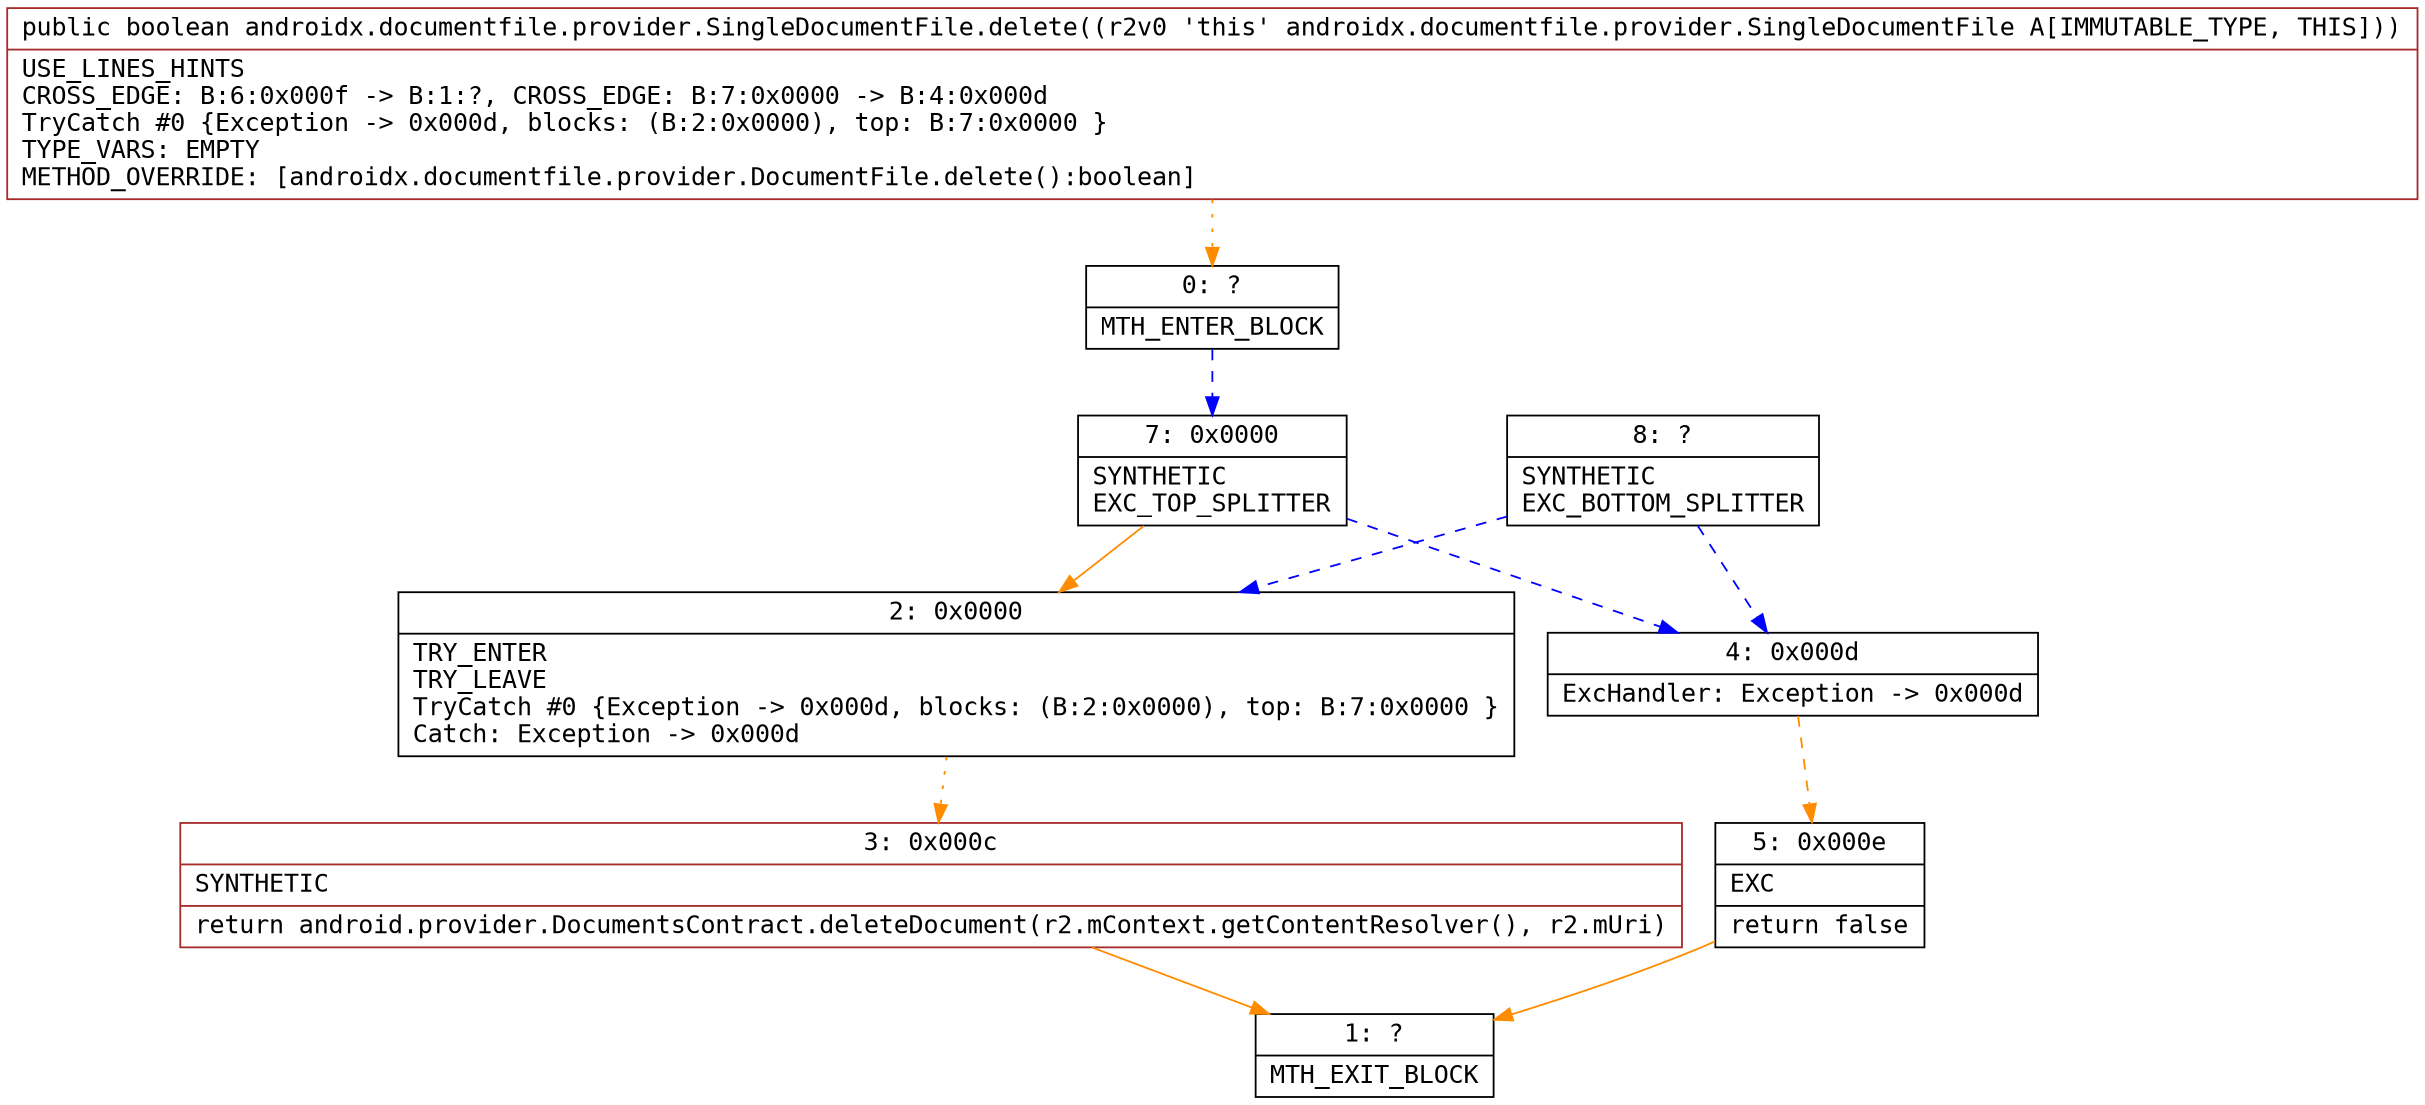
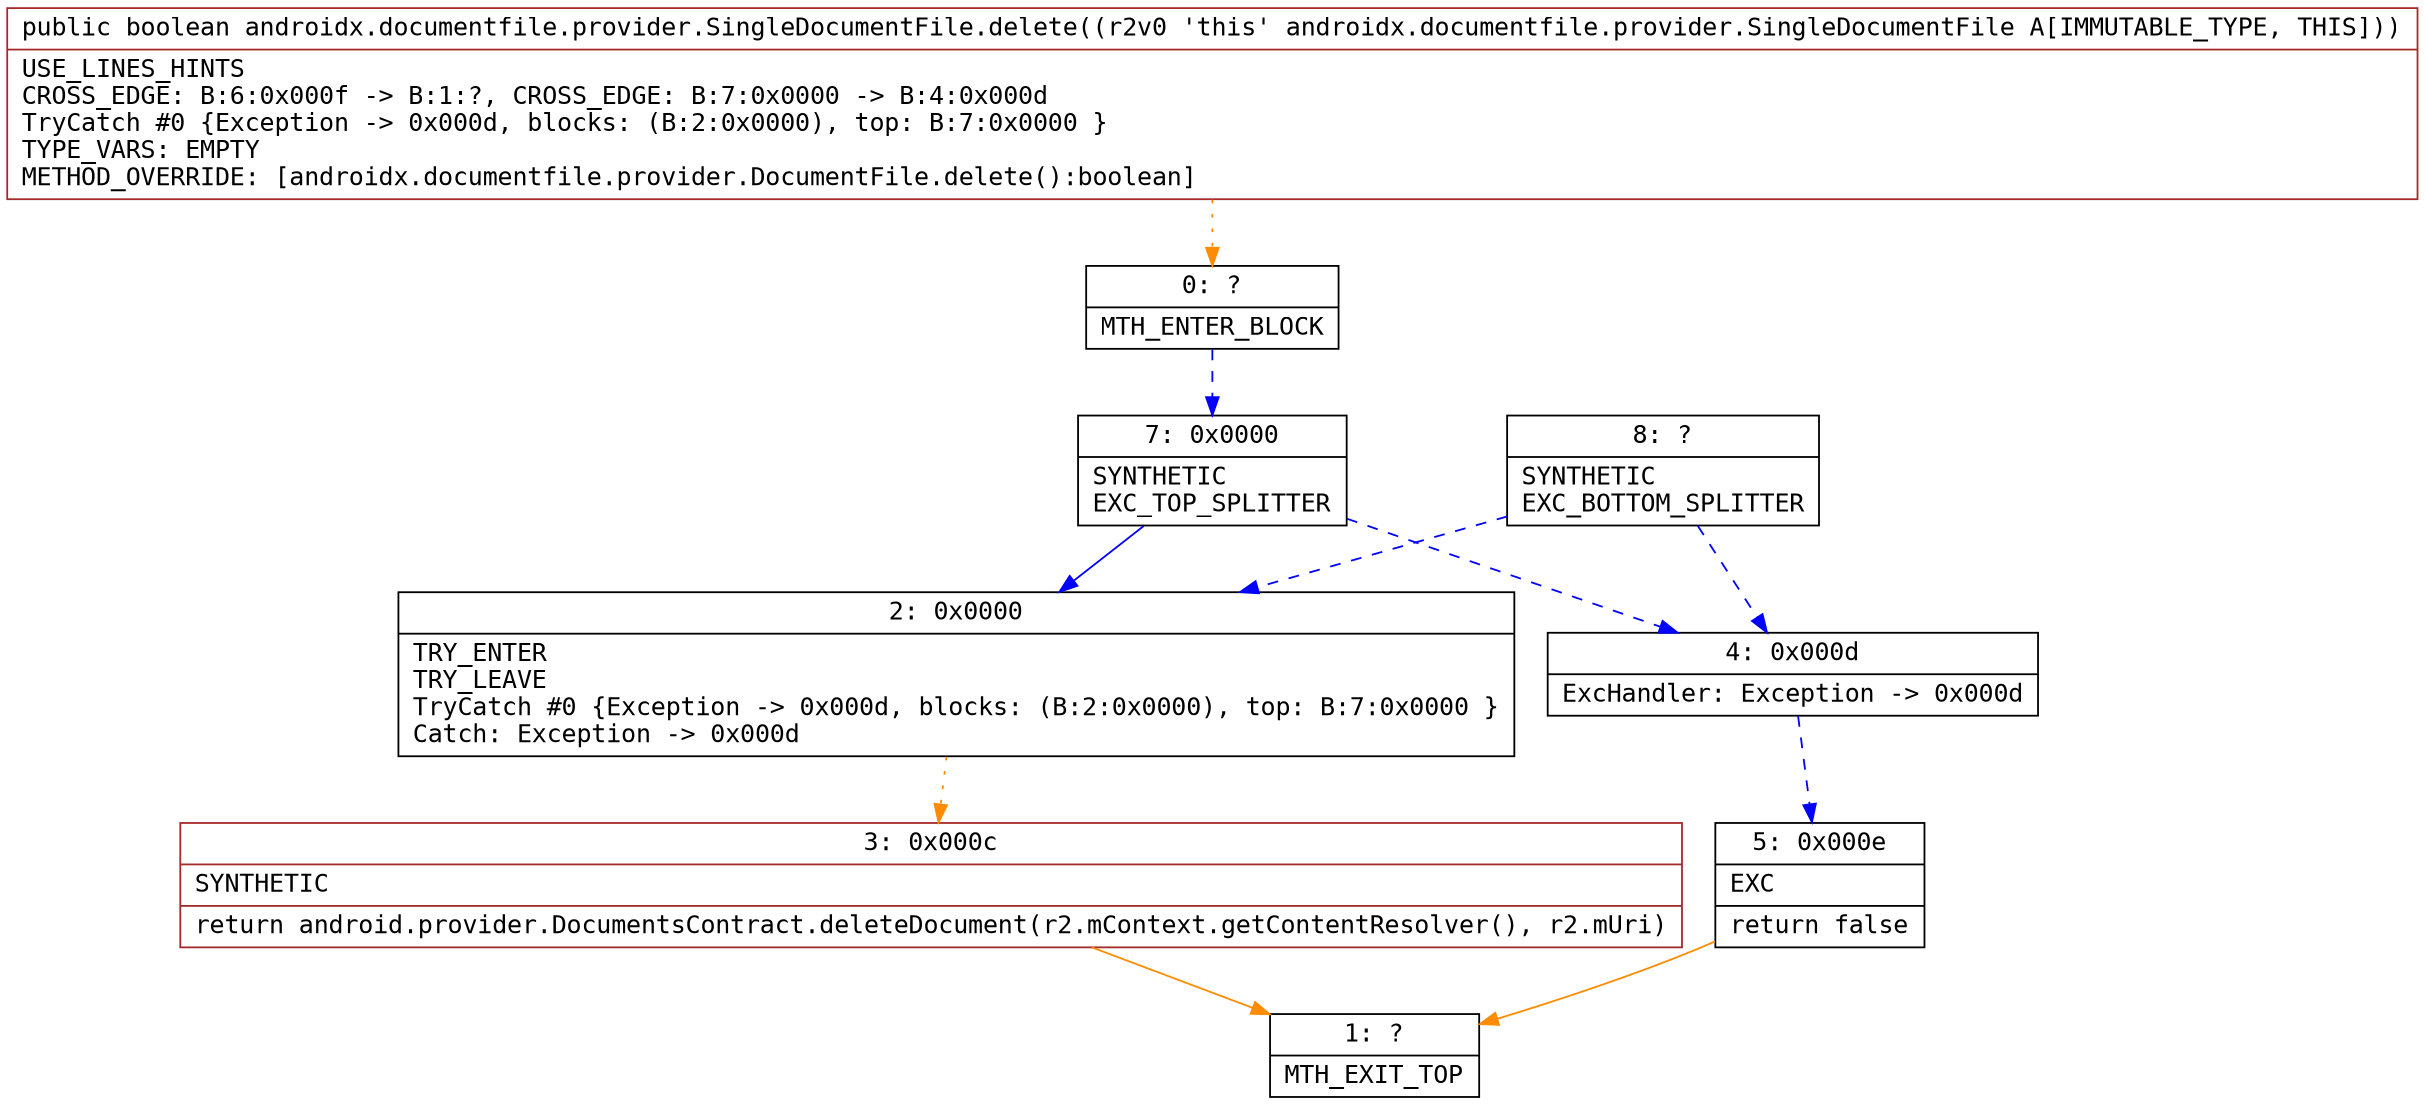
  digraph {
    fontname="DejaVu Sans Mono"
    node [color=black fontname="DejaVu Sans Mono" shape=record]
    edge [color=darkorange fontname="DejaVu Sans Mono" style=dashed]
    n1 [label="{0\:\ ?|MTH_ENTER_BLOCK\l}"]
    n2 [label="{7\:\ 0x0000|SYNTHETIC\lEXC_TOP_SPLITTER\l}"]
    n3 [label="{2\:\ 0x0000|TRY_ENTER\lTRY_LEAVE\lTryCatch #0 \{Exception \-\> 0x000d, blocks: (B:2:0x0000), top: B:7:0x0000 \}\lCatch: Exception \-\> 0x000d\l}"]
    n4 [label="{4\:\ 0x000d|ExcHandler: Exception \-\> 0x000d\l}"]
    n5 [color=brown label="{3\:\ 0x000c|SYNTHETIC\l|return android.provider.DocumentsContract.deleteDocument(r2.mContext.getContentResolver(), r2.mUri)\l}"]
    n6 [label="{5\:\ 0x000e|EXC\l|return false\l}"]
-   n7 [label="{1\:\ ?|MTH_EXIT_BLOCK\l}"]
+   n7 [label="{1\:\ ?|MTH_EXIT_TOP\l}"]
    n8 [label="{8\:\ ?|SYNTHETIC\lEXC_BOTTOM_SPLITTER\l}"]
    n9 [color=brown label="{public boolean androidx.documentfile.provider.SingleDocumentFile.delete((r2v0 'this' androidx.documentfile.provider.SingleDocumentFile A[IMMUTABLE_TYPE, THIS]))  | USE_LINES_HINTS\lCROSS_EDGE: B:6:0x000f \-\> B:1:?, CROSS_EDGE: B:7:0x0000 \-\> B:4:0x000d\lTryCatch #0 \{Exception \-\> 0x000d, blocks: (B:2:0x0000), top: B:7:0x0000 \}\lTYPE_VARS: EMPTY\lMETHOD_OVERRIDE: [androidx.documentfile.provider.DocumentFile.delete():boolean]\l}"]
    n1 -> n2 [color=blue]
-   n2 -> n3 [style=solid]
+   n2 -> n3 [color=blue style=solid]
    n2 -> n4 [color=blue]
    n3 -> n5 [style=dotted]
-   n4 -> n6
+   n4 -> n6 [color=blue]
    n5 -> n7 [style=solid]
    n6 -> n7 [style=solid]
    n8 -> n3 [color=blue]
    n8 -> n4 [color=blue]
    n9 -> n1 [style=dotted]
  }
